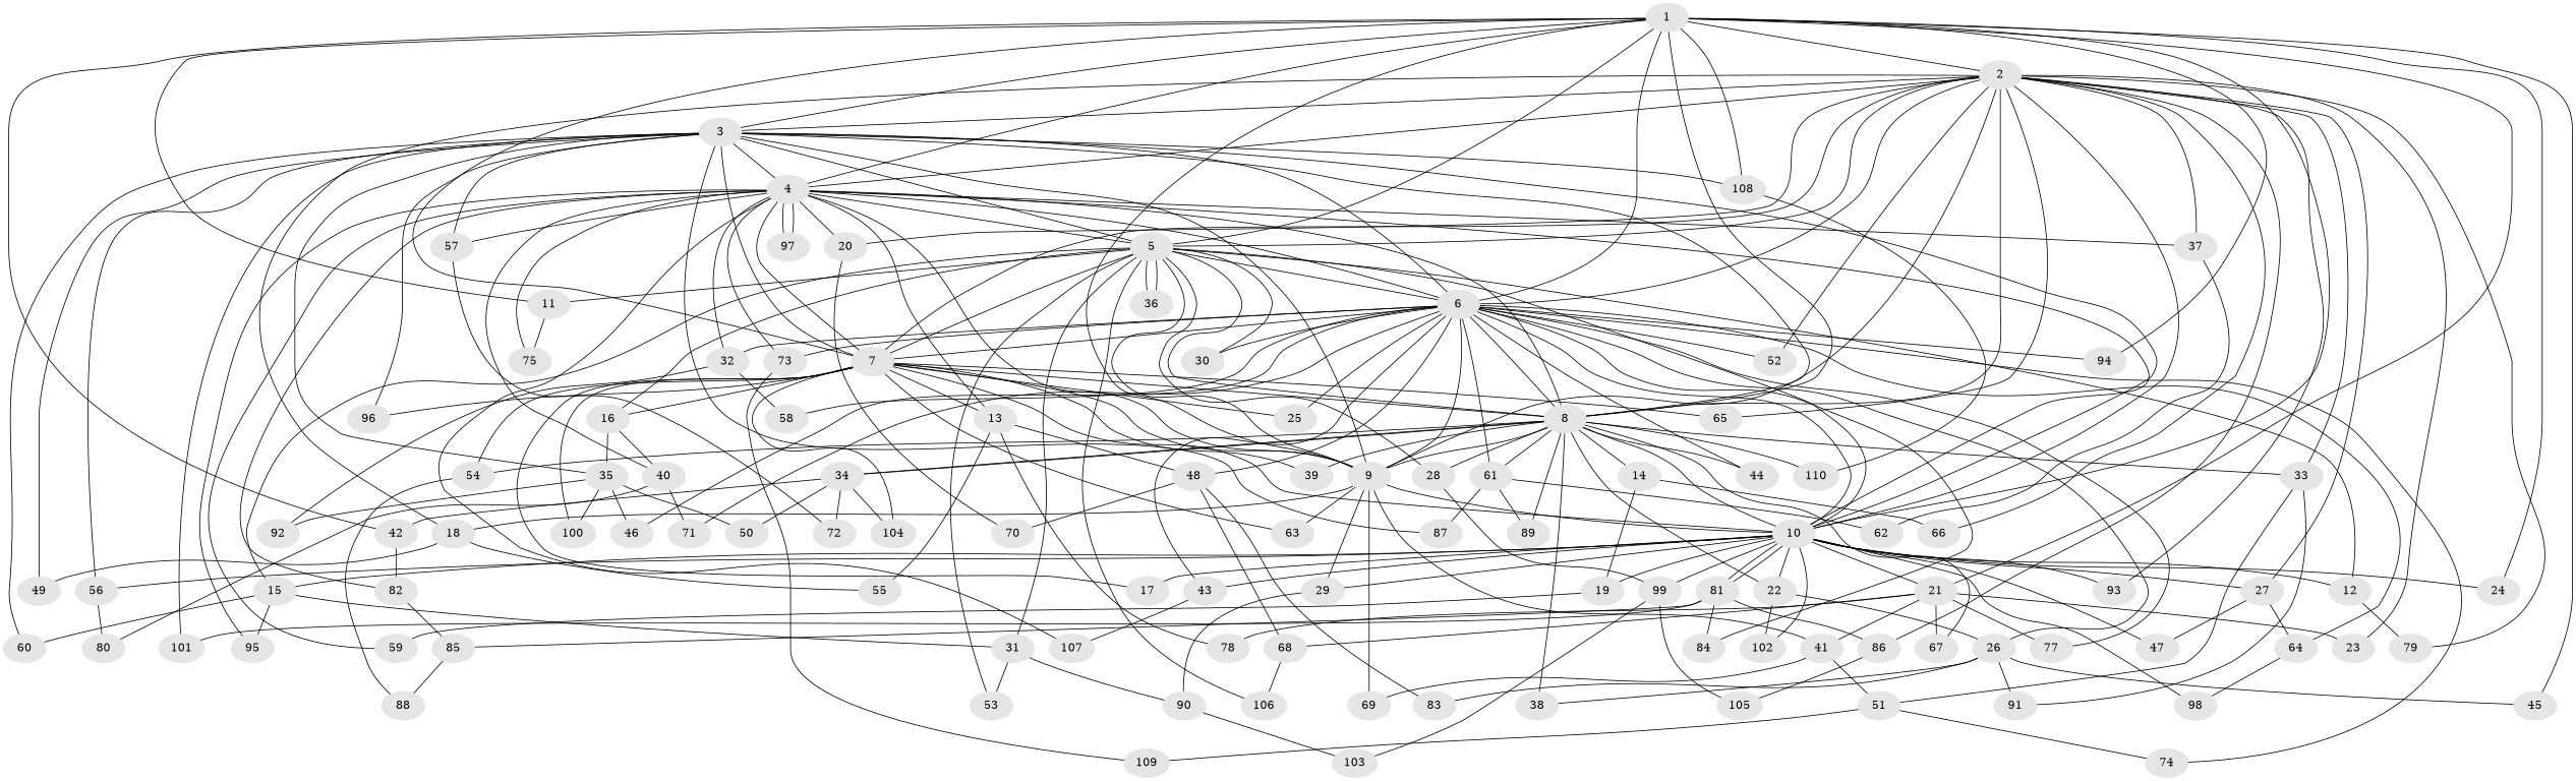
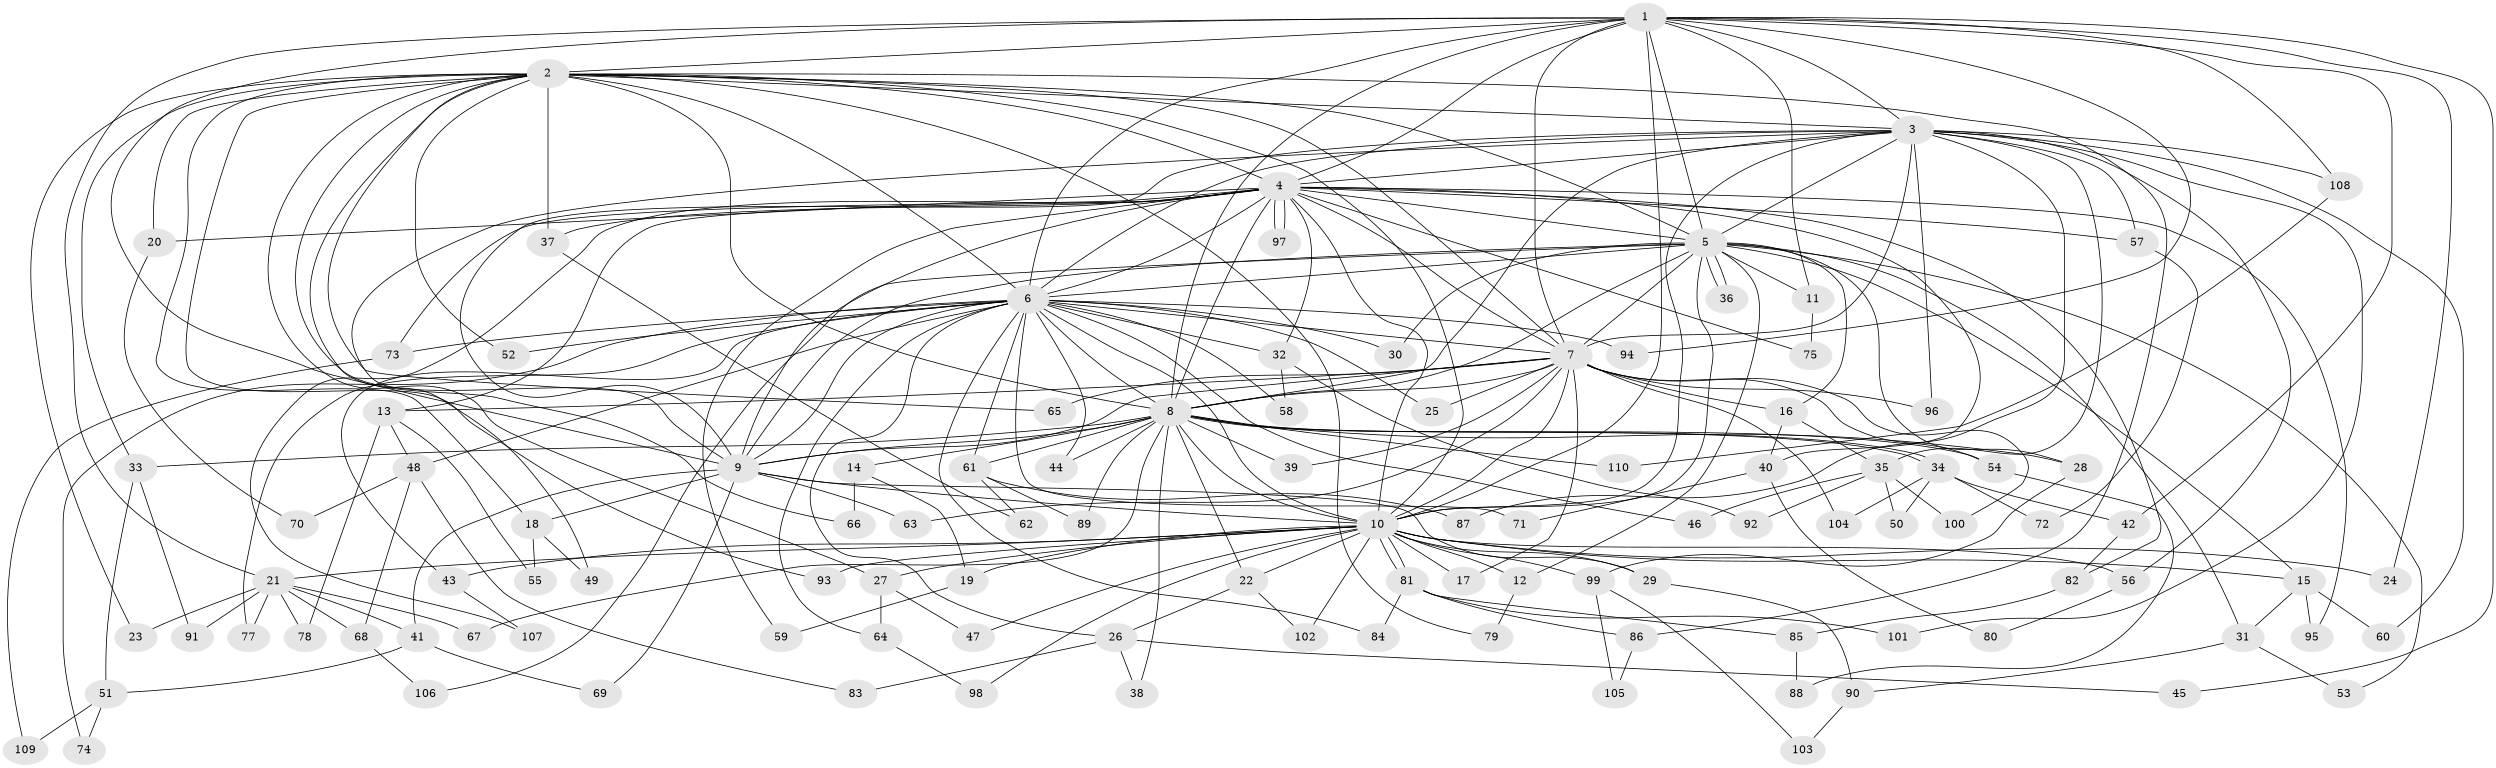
  graph {
    fontname="DejaVu Serif"
    node [color=gray90 fontname="DejaVu Serif" style=filled]
    edge [fontname="DejaVu Serif"]
    1
    2
    3
    4
    5
    6
    7
    8
    9
    10
    11
    21
    24
    42
    45
    94
    108
    18
    20
    23
    27
    33
    37
    52
    65
    66
    79
    86
    93
    35
    49
    56
    57
    60
    87
    96
    101
    13
    32
    40
    59
    73
    75
    82
    95
    97
    107
    12
    15
    16
    28
    30
    31
    36
    53
    106
    25
    26
    43
    44
    46
    48
    58
    61
    64
    71
    74
    77
    84
    17
    39
    54
    63
    100
    104
    14
    22
    34
    38
    67
    89
    110
    29
    41
    69
    19
    47
    81
    98
    99
    102
    78
    68
    55
    70
    91
    51
    62
    105
    92
    50
    80
    72
    109
    85
    90
    83
    88
    103
    1 -- 2
    1 -- 3
    1 -- 4
    1 -- 5
    1 -- 6
    1 -- 7
    1 -- 8
    1 -- 9
    1 -- 10
    1 -- 11
    1 -- 21
    1 -- 24
    1 -- 42
    1 -- 45
    1 -- 94
    1 -- 108
    2 -- 3
    2 -- 4
    2 -- 5
    2 -- 6
    2 -- 7
    2 -- 8
    2 -- 9
    2 -- 10
    2 -- 18
    2 -- 20
    2 -- 23
    2 -- 27
    2 -- 33
    2 -- 37
    2 -- 52
    2 -- 65
    2 -- 66
    2 -- 79
    2 -- 86
    2 -- 93
    3 -- 4
    3 -- 5
    3 -- 6
    3 -- 7
    3 -- 8
    3 -- 9
    3 -- 10
    3 -- 108
    3 -- 35
    3 -- 49
    3 -- 56
    3 -- 57
    3 -- 60
    3 -- 87
    3 -- 96
    3 -- 101
    4 -- 5
    4 -- 6
    4 -- 7
    4 -- 8
    4 -- 9
    4 -- 10
    4 -- 20
    4 -- 37
    4 -- 57
    4 -- 13
    4 -- 32
    4 -- 40
    4 -- 59
    4 -- 73
    4 -- 75
    4 -- 82
    4 -- 95
    4 -- 97
    4 -- 97
    4 -- 107
    5 -- 6
    5 -- 7
    5 -- 8
    5 -- 9
    5 -- 10
    5 -- 11
    5 -- 12
    5 -- 15
    5 -- 16
    5 -- 28
    5 -- 30
    5 -- 31
    5 -- 36
    5 -- 36
    5 -- 53
    5 -- 106
    6 -- 7
    6 -- 8
    6 -- 9
    6 -- 10
    6 -- 94
    6 -- 52
    6 -- 32
    6 -- 73
    6 -- 30
    6 -- 25
    6 -- 26
    6 -- 43
    6 -- 44
    6 -- 46
    6 -- 48
    6 -- 58
    6 -- 61
    6 -- 64
    6 -- 71
    6 -- 74
    6 -- 77
    6 -- 84
    7 -- 8
    7 -- 9
    7 -- 10
    7 -- 65
    7 -- 96
    7 -- 13
    7 -- 16
    7 -- 25
    7 -- 17
    7 -- 39
    7 -- 54
    7 -- 63
    7 -- 100
    7 -- 104
    8 -- 9
    8 -- 10
    8 -- 33
    8 -- 28
    8 -- 44
    8 -- 61
    8 -- 39
    8 -- 54
    8 -- 14
    8 -- 22
    8 -- 34
    8 -- 34
    8 -- 38
    8 -- 67
    8 -- 89
    8 -- 110
    9 -- 10
    9 -- 18
    9 -- 63
    9 -- 29
    9 -- 41
    9 -- 69
    10 -- 21
    10 -- 24
    10 -- 27
    10 -- 93
    10 -- 56
    10 -- 12
    10 -- 15
    10 -- 43
    10 -- 17
    10 -- 22
    10 -- 29
    10 -- 19
    10 -- 47
    10 -- 81
    10 -- 81
    10 -- 98
    10 -- 99
    10 -- 102
    11 -- 75
    21 -- 23
    21 -- 77
    21 -- 67
    21 -- 41
    21 -- 78
    21 -- 68
    42 -- 82
    108 -- 110
    18 -- 49
    18 -- 55
    20 -- 70
    27 -- 64
    27 -- 47
    33 -- 91
    33 -- 51
    37 -- 62
    86 -- 105
    35 -- 46
    35 -- 100
    35 -- 92
    35 -- 50
    56 -- 80
    57 -- 72
    13 -- 48
    13 -- 78
    13 -- 55
    32 -- 58
    32 -- 92
    40 -- 71
    40 -- 80
    73 -- 109
    82 -- 85
    12 -- 79
    15 -- 60
    15 -- 95
    15 -- 31
    16 -- 35
    16 -- 40
    28 -- 99
    31 -- 53
    31 -- 90
    26 -- 45
    26 -- 38
-   26 -- 91
+   21 -- 91
    26 -- 83
    43 -- 107
    48 -- 68
    48 -- 70
    48 -- 83
    61 -- 87
    61 -- 89
    61 -- 62
    64 -- 98
    54 -- 88
    14 -- 66
    14 -- 19
    22 -- 26
    22 -- 102
    34 -- 42
    34 -- 104
    34 -- 50
    34 -- 72
    29 -- 90
    41 -- 69
    41 -- 51
    19 -- 59
    81 -- 86
    81 -- 101
    81 -- 84
    81 -- 85
    99 -- 105
    99 -- 103
    68 -- 106
    51 -- 74
    51 -- 109
    85 -- 88
    90 -- 103
  }
